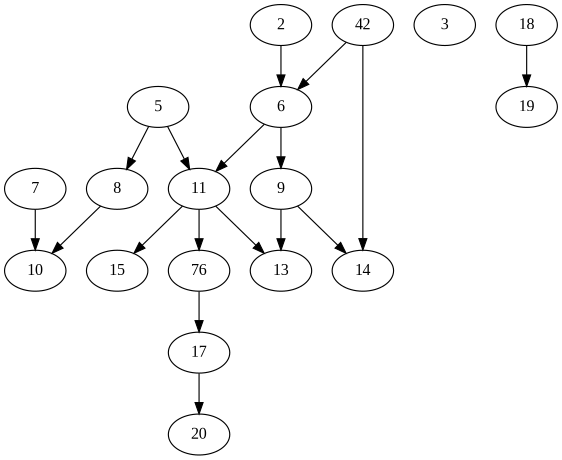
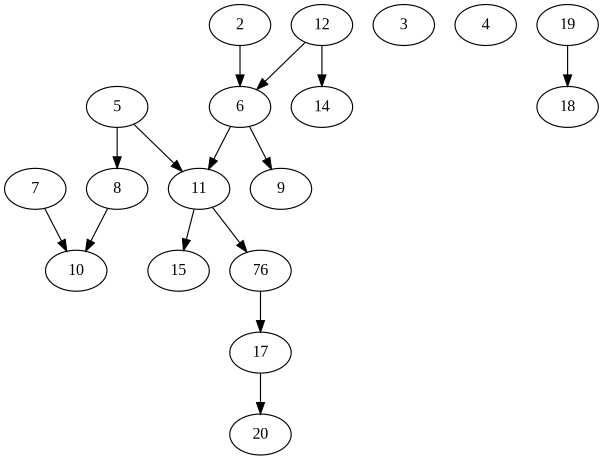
  digraph {
    fontname="Liberation Serif"
    node [alpha=0.06 fontname="Liberation Serif"]
    edge [fontname="Liberation Serif"]
    7 [alpha=0.05 expect_size=25015296]
    10 [alpha=0.11 expect_size=13789184]
    2 [alpha=0.13 expect_size=26394624]
    6 [alpha=0.08 expect_size=47320064]
    9 [expect_size=26052608]
    11 [alpha=0.07 expect_size=50813952]
-   13 [alpha=0.01 expect_size=41010176]
    14 [alpha=0.13 expect_size=21645312]
    15 [alpha=0.04 expect_size=39105536]
    n10 [alpha=0.03 expect_size=28759040 label=76]
-   12 [alpha=0.01 expect_size=9239552 label=42]
+   12 [alpha=0.01 expect_size=9239552]
    3 [alpha=0.12 expect_size=51344384]
+   4 [alpha=0.07 expect_size=33053696]
    5 [alpha=0.16 expect_size=27021312]
    8 [alpha=0.18 expect_size=25097216]
    17 [alpha=0.04 expect_size=48770048]
    18 [expect_size=12932096]
    19 [expect_size=7159808]
    20 [alpha=0.00 expect_size=22329344]
    7 -> 10
    2 -> 6
    6 -> 9
    6 -> 11
-   9 -> 13
-   9 -> 14
-   11 -> 13
    11 -> 15
    11 -> n10
    n10 -> 17
    12 -> 6
    12 -> 14
    5 -> 11
    5 -> 8
    8 -> 10
    17 -> 20
-   18 -> 19
+   19 -> 18
  }
